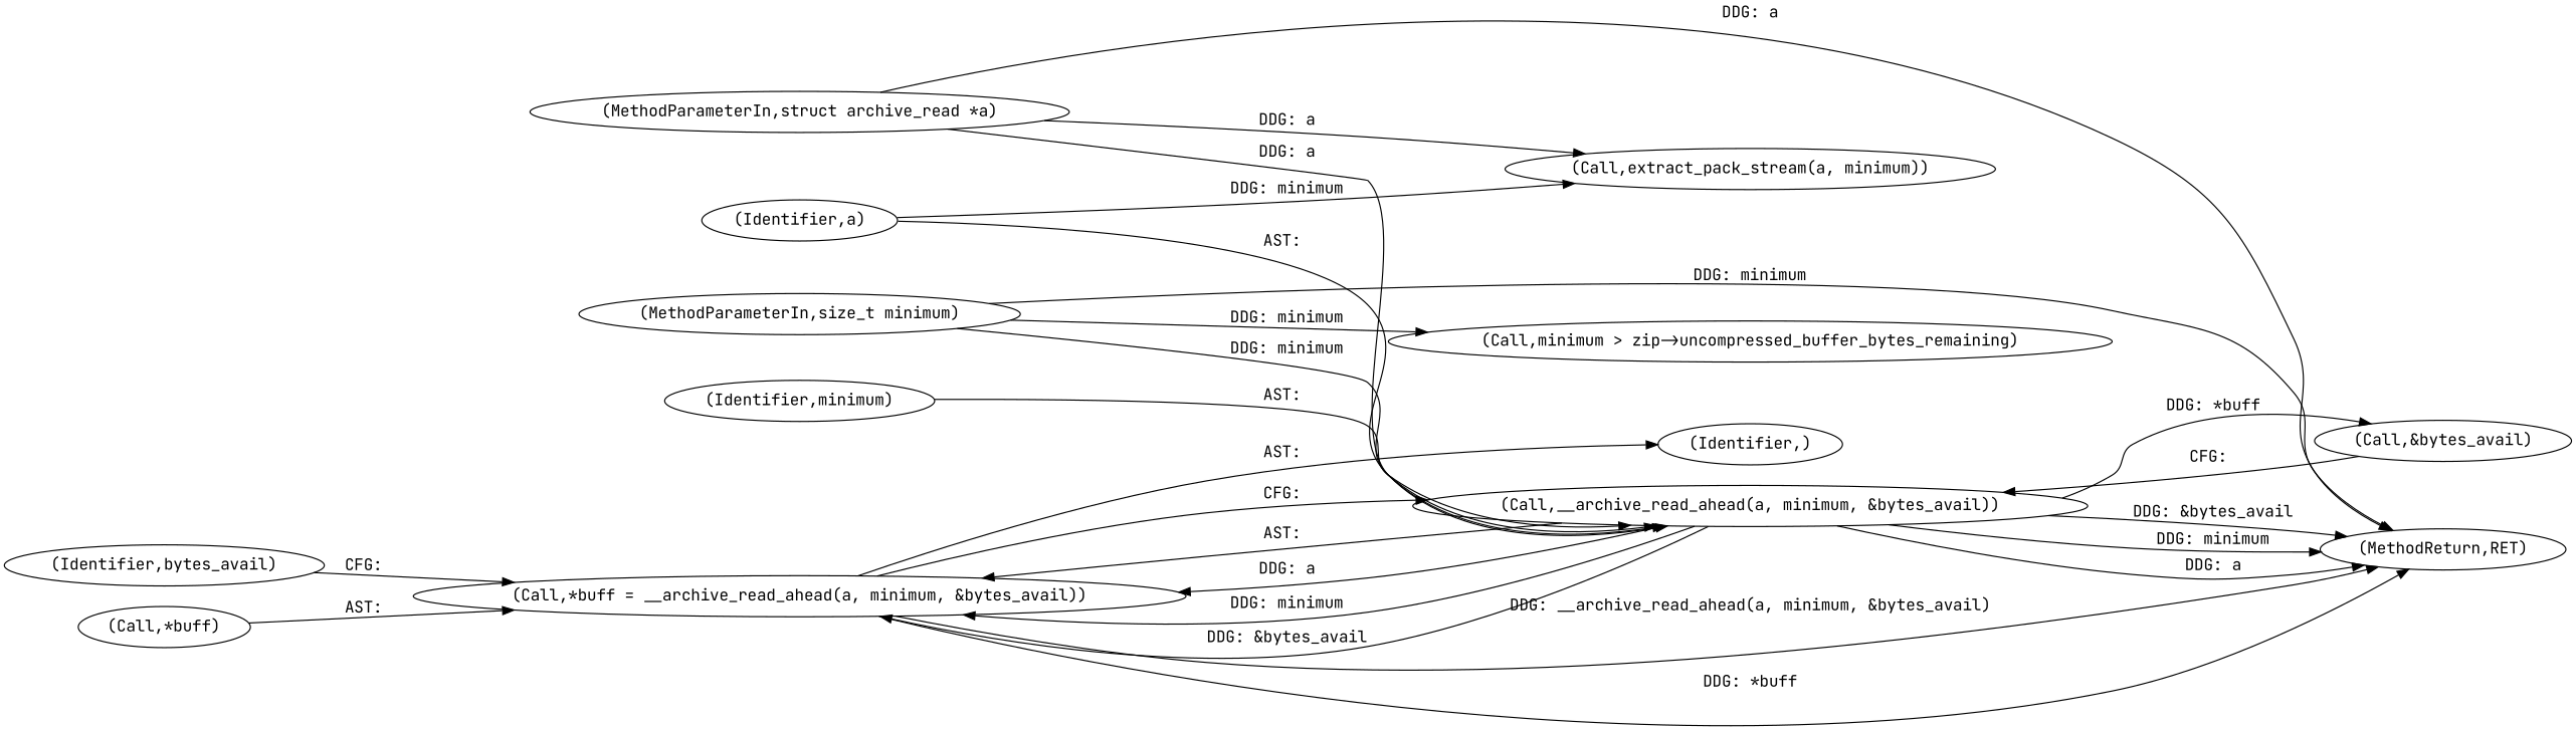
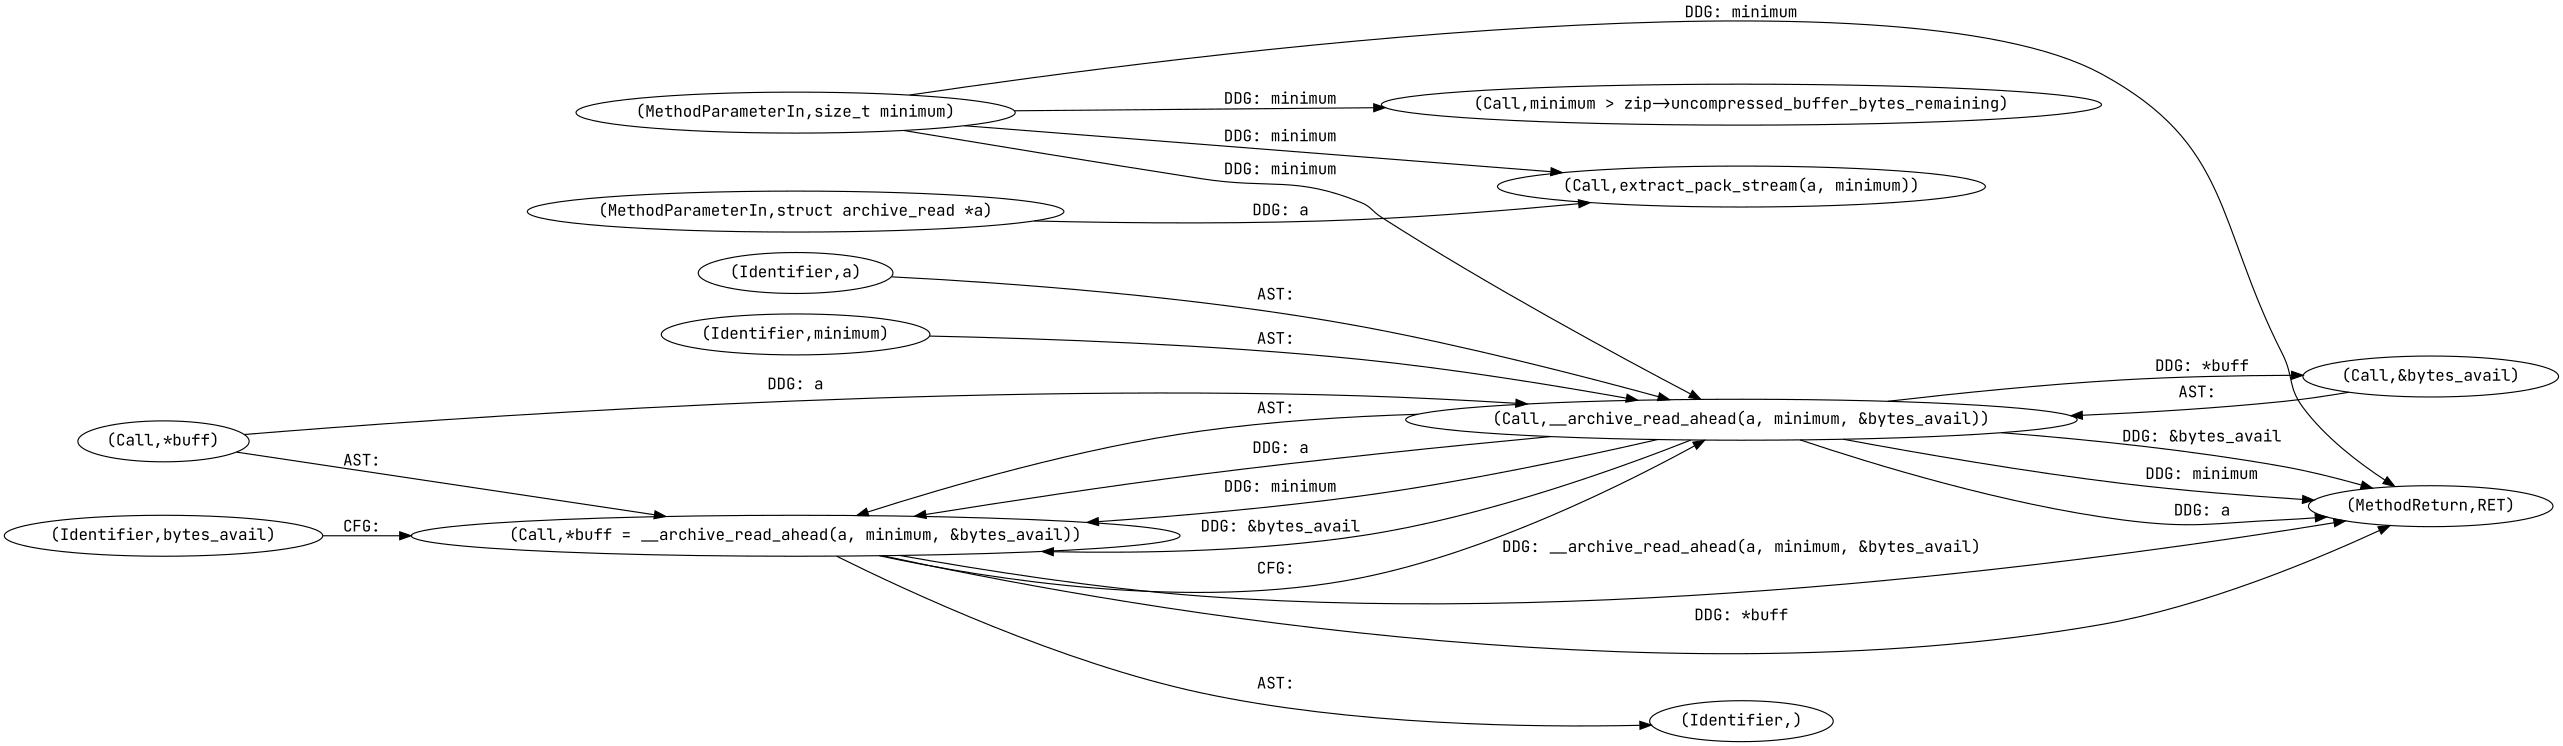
  digraph {
    fontname="JetBrains Mono"
    rankdir=LR
    node [fontname="JetBrains Mono"]
    edge [fontname="JetBrains Mono"]
    n1 [label="(Call,*buff = __archive_read_ahead(a, minimum, &bytes_avail))"]
    n2 [label="(Call,__archive_read_ahead(a, minimum, &bytes_avail))"]
    n3 [label="(MethodReturn,RET)"]
    n4 [label="(Identifier,)"]
    n5 [label="(Call,&bytes_avail)"]
    n6 [label="(MethodParameterIn,struct archive_read *a)"]
    n7 [label="(Call,extract_pack_stream(a, minimum))"]
    n8 [label="(MethodParameterIn,size_t minimum)"]
    n9 [label="(Call,minimum > zip->uncompressed_buffer_bytes_remaining)"]
    n10 [label="(Identifier,a)"]
    n11 [label="(Identifier,bytes_avail)"]
    n12 [label="(Identifier,minimum)"]
    n13 [label="(Call,*buff)"]
    n1 -> n2 [label="CFG: "]
    n1 -> n3 [label="DDG: __archive_read_ahead(a, minimum, &bytes_avail)"]
    n1 -> n3 [label="DDG: *buff"]
    n1 -> n4 [label="AST: "]
    n2 -> n1 [label="AST: "]
    n2 -> n1 [label="DDG: a"]
    n2 -> n1 [label="DDG: minimum"]
    n2 -> n1 [label="DDG: &bytes_avail"]
    n2 -> n3 [label="DDG: minimum"]
    n2 -> n3 [label="DDG: a"]
    n2 -> n3 [label="DDG: &bytes_avail"]
    n2 -> n5 [label="DDG: *buff"]
-   n5 -> n2 [label="CFG: "]
-   n6 -> n2 [label="DDG: a"]
-   n6 -> n3 [label="DDG: a"]
+   n5 -> n2 [label="AST: "]
+   n13 -> n2 [label="DDG: a"]
    n6 -> n7 [label="DDG: a"]
    n8 -> n2 [label="DDG: minimum"]
    n8 -> n3 [label="DDG: minimum"]
-   n10 -> n7 [label="DDG: minimum"]
+   n8 -> n7 [label="DDG: minimum"]
    n8 -> n9 [label="DDG: minimum"]
    n10 -> n2 [label="AST: "]
    n11 -> n1 [label="CFG: "]
    n12 -> n2 [label="AST: "]
    n13 -> n1 [label="AST: "]
  }
